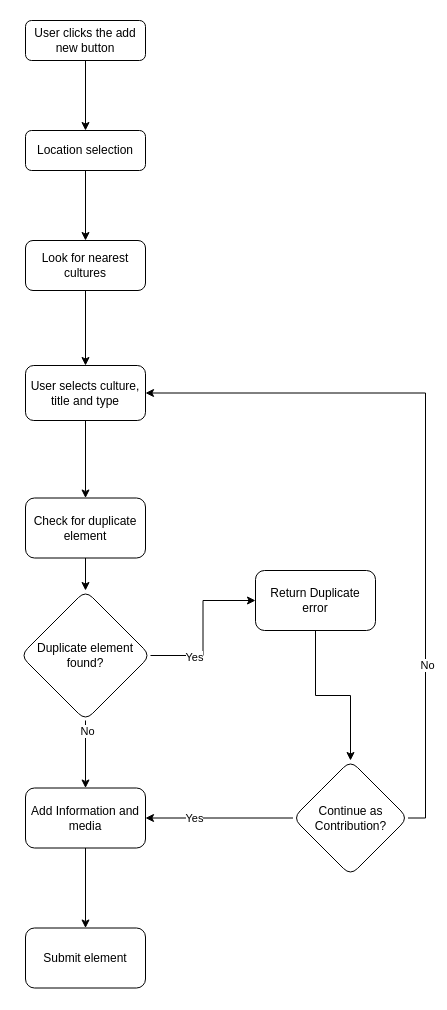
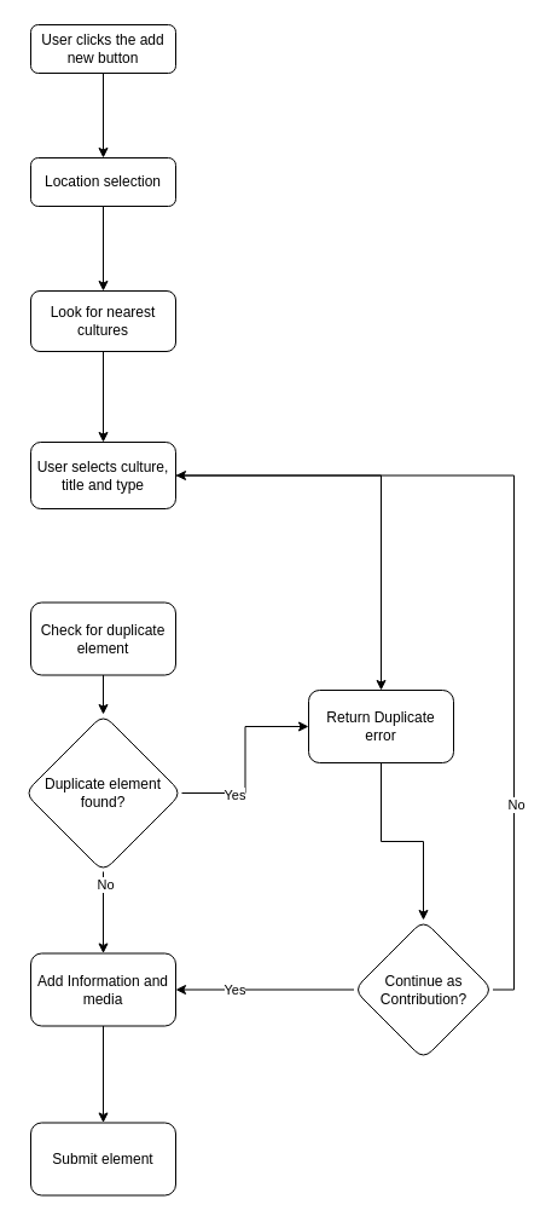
  <mxCell id="0" />
  <mxCell id="1" parent="0" />
  <mxCell id="2" value="" style="edgeStyle=orthogonalEdgeStyle;rounded=0;orthogonalLoop=1;jettySize=auto;html=1;" edge="1" parent="1" source="3" target="5"><mxGeometry relative="1" as="geometry" /></mxCell>
  <mxCell id="3" value="User clicks the add new button" style="rounded=1;whiteSpace=wrap;html=1;fontSize=12;glass=0;strokeWidth=1;shadow=0;" parent="1" vertex="1"><mxGeometry x="25" y="20" width="120" height="40" as="geometry" /></mxCell>
  <mxCell id="4" value="" style="edgeStyle=orthogonalEdgeStyle;rounded=0;orthogonalLoop=1;jettySize=auto;html=1;" edge="1" parent="1" source="5" target="7"><mxGeometry relative="1" as="geometry" /></mxCell>
  <mxCell id="5" value="Location selection" style="whiteSpace=wrap;html=1;rounded=1;glass=0;strokeWidth=1;shadow=0;" vertex="1" parent="1"><mxGeometry x="25" y="130" width="120" height="40" as="geometry" /></mxCell>
  <mxCell id="6" value="" style="edgeStyle=orthogonalEdgeStyle;rounded=0;orthogonalLoop=1;jettySize=auto;html=1;" edge="1" parent="1" source="7" target="9"><mxGeometry relative="1" as="geometry" /></mxCell>
  <mxCell id="7" value="Look for nearest cultures" style="whiteSpace=wrap;html=1;rounded=1;glass=0;strokeWidth=1;shadow=0;" vertex="1" parent="1"><mxGeometry x="25" y="240" width="120" height="50" as="geometry" /></mxCell>
- <mxCell id="8" value="" style="edgeStyle=orthogonalEdgeStyle;rounded=0;orthogonalLoop=1;jettySize=auto;html=1;" edge="1" parent="1" source="9" target="11"><mxGeometry relative="1" as="geometry" /></mxCell>
+ <mxCell id="8" value="" style="edgeStyle=orthogonalEdgeStyle;rounded=0;orthogonalLoop=1;jettySize=auto;html=1;" edge="1" parent="1" source="9" target="18"><mxGeometry relative="1" as="geometry" /></mxCell>
  <mxCell id="9" value="User selects culture, title and type" style="whiteSpace=wrap;html=1;rounded=1;glass=0;strokeWidth=1;shadow=0;" vertex="1" parent="1"><mxGeometry x="25" y="365" width="120" height="55" as="geometry" /></mxCell>
  <mxCell id="10" style="edgeStyle=orthogonalEdgeStyle;rounded=0;orthogonalLoop=1;jettySize=auto;html=1;" edge="1" parent="1" source="11" target="16"><mxGeometry relative="1" as="geometry" /></mxCell>
  <mxCell id="11" value="Check for duplicate element" style="whiteSpace=wrap;html=1;rounded=1;glass=0;strokeWidth=1;shadow=0;" vertex="1" parent="1"><mxGeometry x="25" y="497.5" width="120" height="60" as="geometry" /></mxCell>
  <mxCell id="12" value="" style="edgeStyle=orthogonalEdgeStyle;rounded=0;orthogonalLoop=1;jettySize=auto;html=1;" edge="1" parent="1" source="16" target="18"><mxGeometry relative="1" as="geometry" /></mxCell>
  <mxCell id="13" value="Yes" style="edgeLabel;html=1;align=center;verticalAlign=middle;resizable=0;points=[];" vertex="1" connectable="0" parent="12"><mxGeometry x="-0.459" y="-1" relative="1" as="geometry"><mxPoint as="offset" /></mxGeometry></mxCell>
  <mxCell id="14" value="" style="edgeStyle=orthogonalEdgeStyle;rounded=0;orthogonalLoop=1;jettySize=auto;html=1;" edge="1" parent="1" source="16" target="25"><mxGeometry relative="1" as="geometry" /></mxCell>
  <mxCell id="15" value="No" style="edgeLabel;html=1;align=center;verticalAlign=middle;resizable=0;points=[];" vertex="1" connectable="0" parent="14"><mxGeometry x="-0.704" y="1" relative="1" as="geometry"><mxPoint as="offset" /></mxGeometry></mxCell>
  <mxCell id="16" value="Duplicate element found?" style="rhombus;whiteSpace=wrap;html=1;rounded=1;glass=0;strokeWidth=1;shadow=0;" vertex="1" parent="1"><mxGeometry x="20" y="590" width="130" height="130" as="geometry" /></mxCell>
  <mxCell id="17" value="" style="edgeStyle=orthogonalEdgeStyle;rounded=0;orthogonalLoop=1;jettySize=auto;html=1;" edge="1" parent="1" source="18" target="23"><mxGeometry relative="1" as="geometry" /></mxCell>
  <mxCell id="18" value="Return Duplicate error" style="whiteSpace=wrap;html=1;rounded=1;glass=0;strokeWidth=1;shadow=0;" vertex="1" parent="1"><mxGeometry x="255" y="570" width="120" height="60" as="geometry" /></mxCell>
  <mxCell id="19" style="edgeStyle=orthogonalEdgeStyle;rounded=0;orthogonalLoop=1;jettySize=auto;html=1;exitX=0;exitY=0.5;exitDx=0;exitDy=0;entryX=1;entryY=0.5;entryDx=0;entryDy=0;" edge="1" parent="1" source="23" target="25"><mxGeometry relative="1" as="geometry" /></mxCell>
  <mxCell id="20" value="Yes" style="edgeLabel;html=1;align=center;verticalAlign=middle;resizable=0;points=[];" vertex="1" connectable="0" parent="19"><mxGeometry x="0.36" relative="1" as="geometry"><mxPoint x="1" as="offset" /></mxGeometry></mxCell>
  <mxCell id="21" value="" style="edgeStyle=orthogonalEdgeStyle;rounded=0;orthogonalLoop=1;jettySize=auto;html=1;entryX=1;entryY=0.5;entryDx=0;entryDy=0;" edge="1" parent="1" source="23" target="9"><mxGeometry relative="1" as="geometry"><mxPoint x="450" y="817.5" as="targetPoint" /><Array as="points"><mxPoint x="425" y="818" /><mxPoint x="425" y="393" /></Array></mxGeometry></mxCell>
  <mxCell id="22" value="No" style="edgeLabel;html=1;align=center;verticalAlign=middle;resizable=0;points=[];" vertex="1" connectable="0" parent="21"><mxGeometry x="-0.523" relative="1" as="geometry"><mxPoint x="1" y="1" as="offset" /></mxGeometry></mxCell>
  <mxCell id="23" value="Continue as Contribution?" style="rhombus;whiteSpace=wrap;html=1;rounded=1;glass=0;strokeWidth=1;shadow=0;" vertex="1" parent="1"><mxGeometry x="292.5" y="760" width="115" height="115" as="geometry" /></mxCell>
  <mxCell id="24" value="" style="edgeStyle=orthogonalEdgeStyle;rounded=0;orthogonalLoop=1;jettySize=auto;html=1;" edge="1" parent="1" source="25" target="26"><mxGeometry relative="1" as="geometry" /></mxCell>
  <mxCell id="25" value="Add Information and media" style="whiteSpace=wrap;html=1;rounded=1;glass=0;strokeWidth=1;shadow=0;" vertex="1" parent="1"><mxGeometry x="25" y="787.5" width="120" height="60" as="geometry" /></mxCell>
  <mxCell id="26" value="Submit element" style="whiteSpace=wrap;html=1;rounded=1;glass=0;strokeWidth=1;shadow=0;" vertex="1" parent="1"><mxGeometry x="25" y="927.5" width="120" height="60" as="geometry" /></mxCell>
